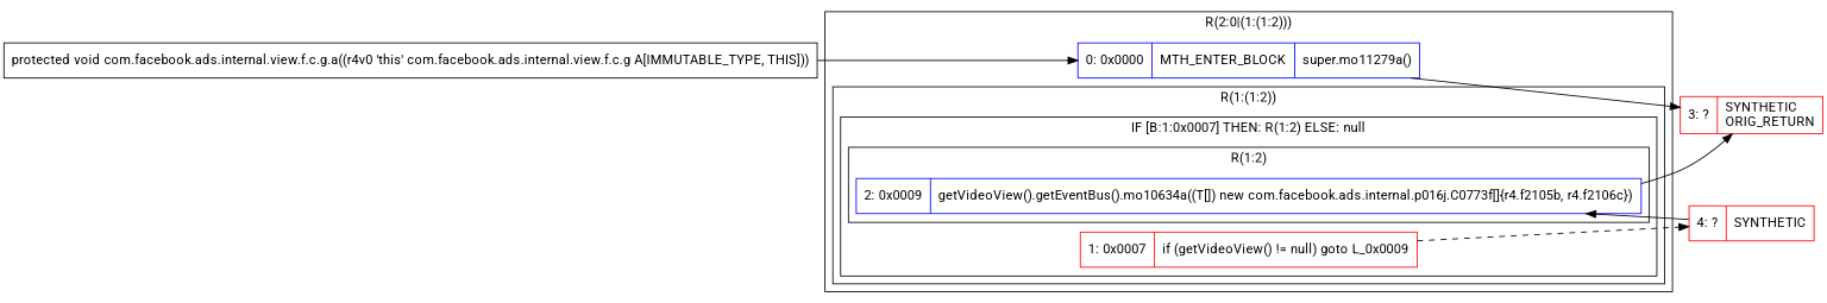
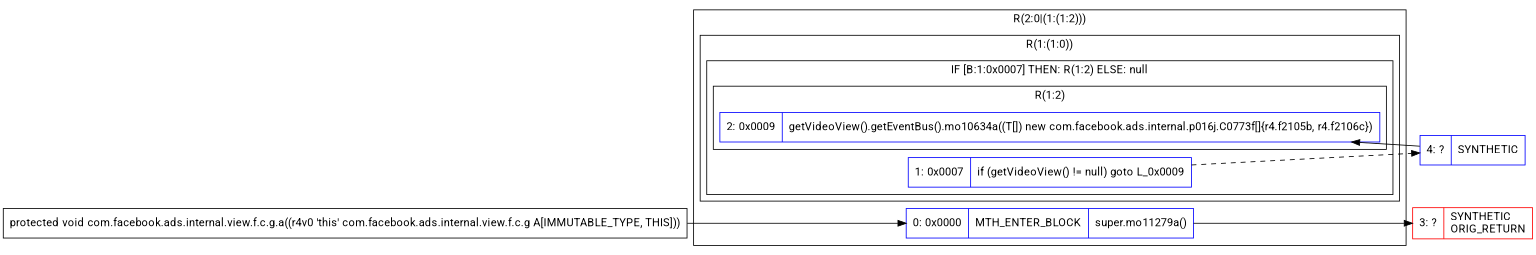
  digraph {
    fontname=Roboto
    rankdir=LR
    node [color=blue fontname=Roboto shape=record]
    edge [fontname=Roboto]
    n1 [label="{2\:\ 0x0009|getVideoView().getEventBus().mo10634a((T[]) new com.facebook.ads.internal.p016j.C0773f[]\{r4.f2105b, r4.f2106c\})\l}"]
-   n2 [color=red label="{1\:\ 0x0007|if (getVideoView() != null) goto L_0x0009\l}"]
+   n2 [label="{1\:\ 0x0007|if (getVideoView() != null) goto L_0x0009\l}"]
    n3 [label="{0\:\ 0x0000|MTH_ENTER_BLOCK\l|super.mo11279a()\l}"]
    n4 [color=red label="{3\:\ ?|SYNTHETIC\lORIG_RETURN\l}"]
-   n5 [color=red label="{4\:\ ?|SYNTHETIC\l}"]
+   n5 [label="{4\:\ ?|SYNTHETIC\l}"]
    n6 [label="{protected void com.facebook.ads.internal.view.f.c.g.a((r4v0 'this' com.facebook.ads.internal.view.f.c.g A[IMMUTABLE_TYPE, THIS])) }" color=""]
    subgraph cluster_1 {
      label="R(2:0|(1:(1:2)))"
      n3
      subgraph cluster_2 {
-       label="R(1:(1:2))"
+       label="R(1:(1:0))"
        subgraph cluster_3 {
          label="IF [B:1:0x0007] THEN: R(1:2) ELSE: null"
          n2
          subgraph cluster_4 {
            label="R(1:2)"
            n1
          }
        }
      }
    }
-   n1 -> n4
    n2 -> n5 [style=dashed]
    n3 -> n4
    n5 -> n1
    n6 -> n3
  }
